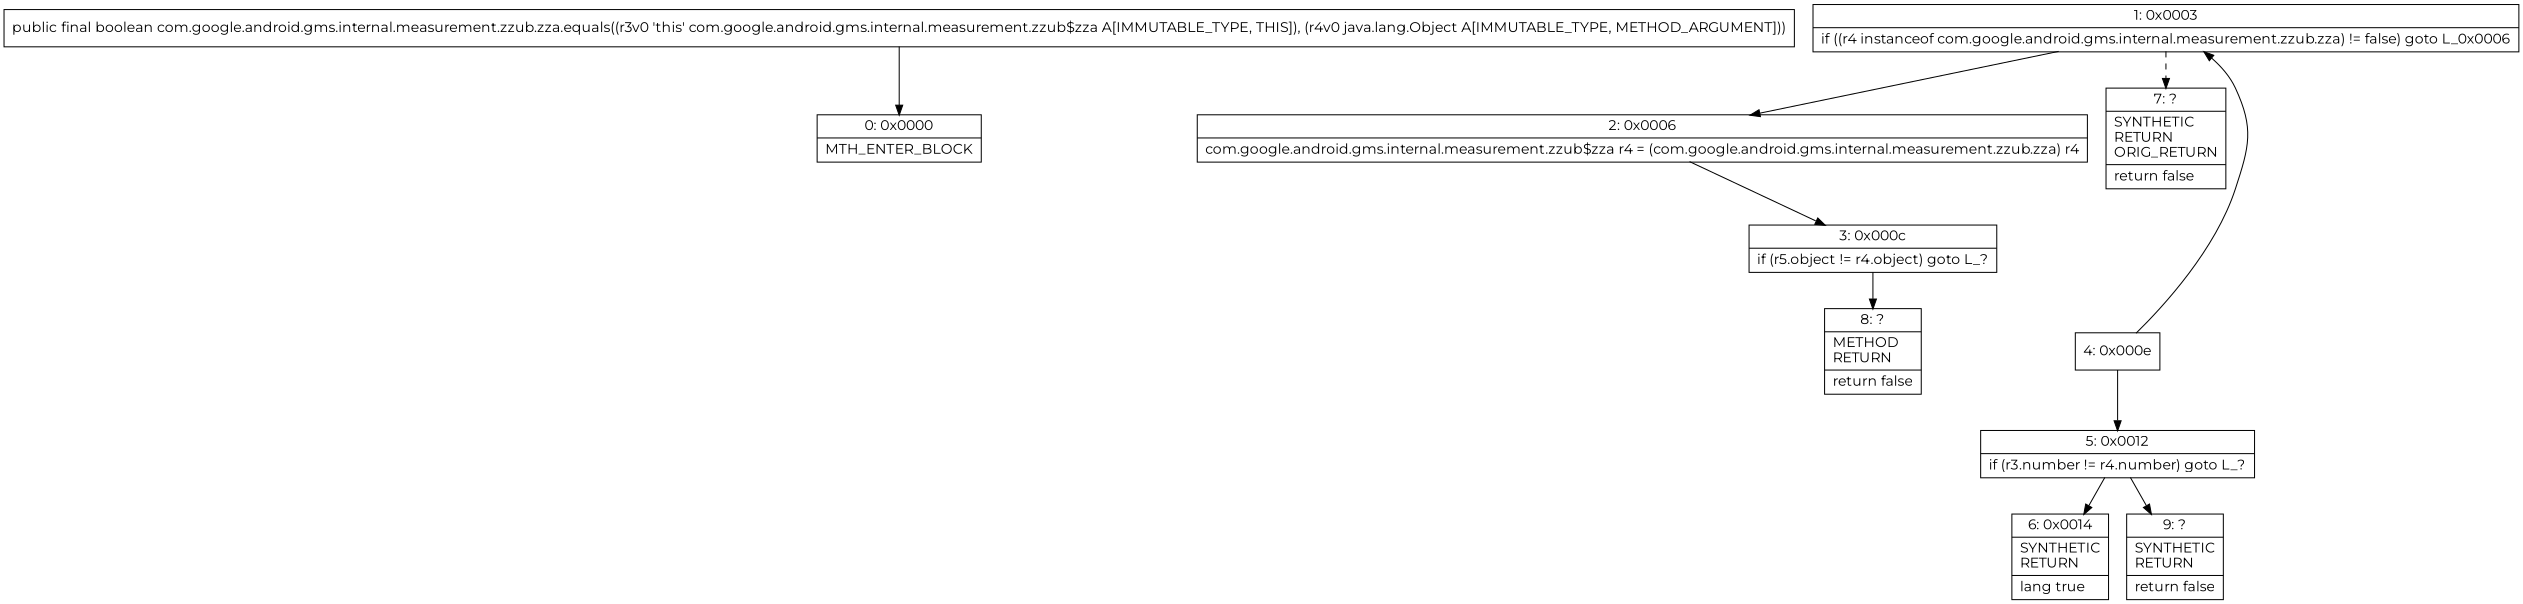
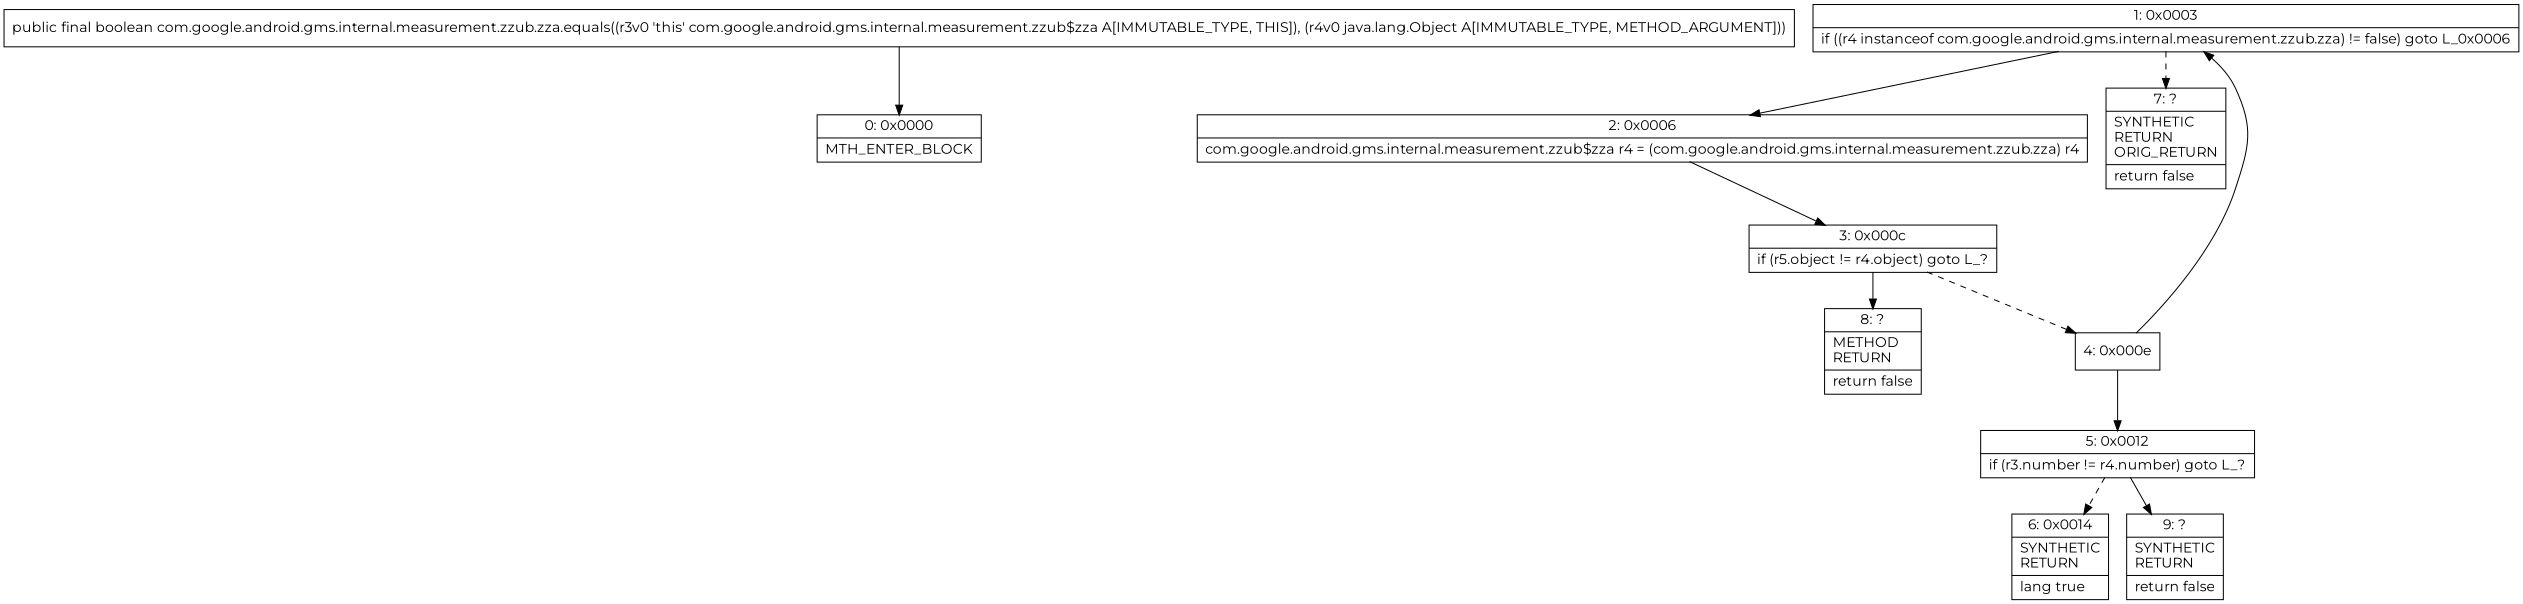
  digraph {
    fontname=Montserrat
    node [fontname=Montserrat shape=record]
    edge [fontname=Montserrat]
    n1 [label="{0\:\ 0x0000|MTH_ENTER_BLOCK\l}"]
    n2 [label="{1\:\ 0x0003|if ((r4 instanceof com.google.android.gms.internal.measurement.zzub.zza) != false) goto L_0x0006\l}"]
    n3 [label="{2\:\ 0x0006|com.google.android.gms.internal.measurement.zzub$zza r4 = (com.google.android.gms.internal.measurement.zzub.zza) r4\l}"]
    n4 [label="{7\:\ ?|SYNTHETIC\lRETURN\lORIG_RETURN\l|return false\l}"]
    n5 [label="{3\:\ 0x000c|if (r5.object != r4.object) goto L_?\l}"]
    n6 [label="{4\:\ 0x000e}"]
    n7 [label="{8\:\ ?|METHOD\lRETURN\l|return false\l}"]
    n8 [label="{5\:\ 0x0012|if (r3.number != r4.number) goto L_?\l}"]
    n9 [label="{6\:\ 0x0014|SYNTHETIC\lRETURN\l|lang true\l}"]
    n10 [label="{9\:\ ?|SYNTHETIC\lRETURN\l|return false\l}"]
    n11 [label="{public final boolean com.google.android.gms.internal.measurement.zzub.zza.equals((r3v0 'this' com.google.android.gms.internal.measurement.zzub$zza A[IMMUTABLE_TYPE, THIS]), (r4v0 java.lang.Object A[IMMUTABLE_TYPE, METHOD_ARGUMENT])) }"]
    n2 -> n3
    n2 -> n4 [style=dashed]
    n3 -> n5
+   n5 -> n6 [style=dashed]
    n5 -> n7
    n6 -> n2
    n6 -> n8
-   n8 -> n9 [style=solid]
+   n8 -> n9 [style=dashed]
    n8 -> n10
    n11 -> n1
  }
